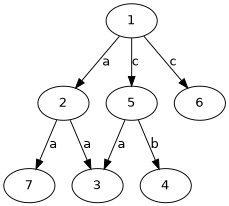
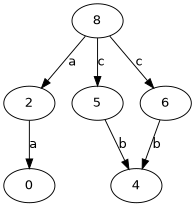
  strict digraph {
    fontname="DejaVu Sans"
    node [fontname="DejaVu Sans"]
    edge [fontname="DejaVu Sans"]
-   1
+   1 [label=8]
    2
    5
    n4 [label=6]
-   3
-   0 [label=7]
+   0
    4
    1 -> 2 [label=a]
    1 -> 5 [label=c]
    1 -> n4 [label=c]
-   2 -> 3 [label=a]
    2 -> 0 [label=a]
-   5 -> 3 [label=a]
    5 -> 4 [label=b]
+   n4 -> 4 [label=b]
  }
